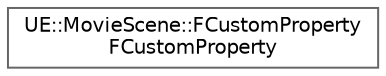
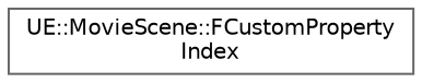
  digraph {
    rankdir=LR
    fontname="DejaVu Sans"
-   n1 [color=grey40 fillcolor=white fontname="DejaVu Sans" fontsize=10 height=0.2 label="UE::MovieScene::FCustomProperty\lFCustomProperty" shape=box style=filled width=0.4]
+   n1 [color=grey40 fillcolor=white fontname="DejaVu Sans" fontsize=10 height=0.2 label="UE::MovieScene::FCustomProperty\lIndex" shape=box style=filled width=0.4]
  }
